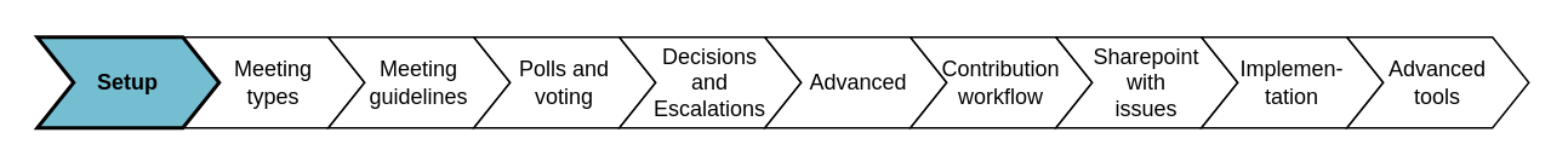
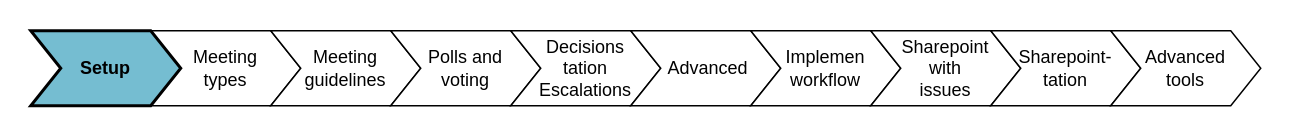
  <mxCell id="0" />
  <mxCell id="1" parent="0" />
  <mxCell id="2" value="Meeting &lt;br&gt;types" style="shape=step;perimeter=stepPerimeter;whiteSpace=wrap;html=1;fixedSize=1;" vertex="1" parent="1"><mxGeometry x="100" y="20" width="100" height="50" as="geometry" /></mxCell>
  <mxCell id="3" value="Meeting&lt;br&gt;guidelines" style="shape=step;perimeter=stepPerimeter;whiteSpace=wrap;html=1;fixedSize=1;" vertex="1" parent="1"><mxGeometry x="180" y="20" width="100" height="50" as="geometry" /></mxCell>
  <mxCell id="4" value="Polls and&lt;br&gt;voting" style="shape=step;perimeter=stepPerimeter;whiteSpace=wrap;html=1;fixedSize=1;" vertex="1" parent="1"><mxGeometry x="260" y="20" width="100" height="50" as="geometry" /></mxCell>
- <mxCell id="5" value="Decisions &lt;br&gt;and&lt;br&gt;Escalations" style="shape=step;perimeter=stepPerimeter;whiteSpace=wrap;html=1;fixedSize=1;" vertex="1" parent="1"><mxGeometry x="340" y="20" width="100" height="50" as="geometry" /></mxCell>
+ <mxCell id="5" value="Decisions &lt;br&gt;tation&lt;br&gt;Escalations" style="shape=step;perimeter=stepPerimeter;whiteSpace=wrap;html=1;fixedSize=1;" vertex="1" parent="1"><mxGeometry x="340" y="20" width="100" height="50" as="geometry" /></mxCell>
  <mxCell id="6" value="&amp;nbsp;Advanced" style="shape=step;perimeter=stepPerimeter;whiteSpace=wrap;html=1;fixedSize=1;" vertex="1" parent="1"><mxGeometry x="420" y="20" width="100" height="50" as="geometry" /></mxCell>
- <mxCell id="7" value="Contribution&lt;br&gt;workflow" style="shape=step;perimeter=stepPerimeter;whiteSpace=wrap;html=1;fixedSize=1;" vertex="1" parent="1"><mxGeometry x="500" y="20" width="100" height="50" as="geometry" /></mxCell>
+ <mxCell id="7" value="Implemen&lt;br&gt;workflow" style="shape=step;perimeter=stepPerimeter;whiteSpace=wrap;html=1;fixedSize=1;" vertex="1" parent="1"><mxGeometry x="500" y="20" width="100" height="50" as="geometry" /></mxCell>
  <mxCell id="8" value="Sharepoint&lt;br&gt;with&lt;br&gt;issues" style="shape=step;perimeter=stepPerimeter;whiteSpace=wrap;html=1;fixedSize=1;" vertex="1" parent="1"><mxGeometry x="580" y="20" width="100" height="50" as="geometry" /></mxCell>
- <mxCell id="9" value="Implemen-&lt;br&gt;tation" style="shape=step;perimeter=stepPerimeter;whiteSpace=wrap;html=1;fixedSize=1;" vertex="1" parent="1"><mxGeometry x="660" y="20" width="100" height="50" as="geometry" /></mxCell>
+ <mxCell id="9" value="Sharepoint-&lt;br&gt;tation" style="shape=step;perimeter=stepPerimeter;whiteSpace=wrap;html=1;fixedSize=1;" vertex="1" parent="1"><mxGeometry x="660" y="20" width="100" height="50" as="geometry" /></mxCell>
  <mxCell id="10" value="Advanced&lt;br&gt;tools" style="shape=step;perimeter=stepPerimeter;whiteSpace=wrap;html=1;fixedSize=1;" vertex="1" parent="1"><mxGeometry x="740" y="20" width="100" height="50" as="geometry" /></mxCell>
  <mxCell id="11" value="Setup" style="shape=step;perimeter=stepPerimeter;whiteSpace=wrap;html=1;fixedSize=1;fontStyle=1;strokeWidth=2;fillColor=#75BDD1;" vertex="1" parent="1"><mxGeometry x="20" y="20" width="100" height="50" as="geometry" /></mxCell>
